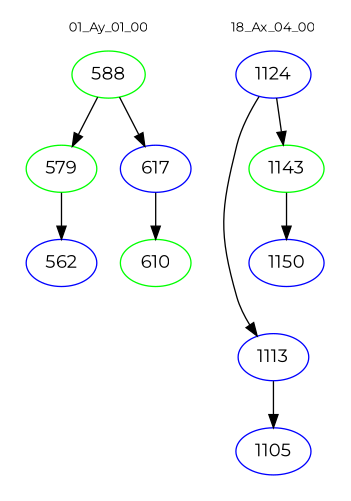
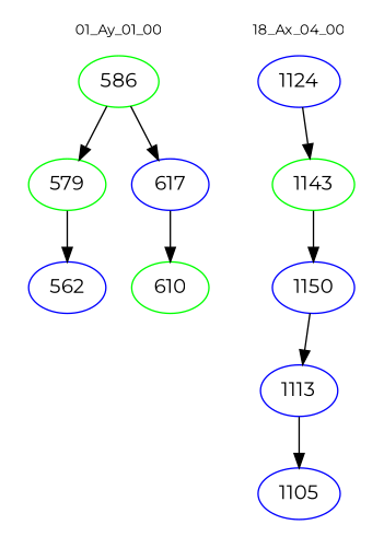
  digraph {
    fontname=Montserrat
    node [color=blue fontname=Montserrat]
    edge [color=black fontname=Montserrat]
-   n1 [color=green label=588]
+   n1 [color=green label=586]
    n2 [color=green label=579]
    n3 [label=617]
    n4 [label=562]
    n5 [color=green label=610]
    n6 [label=1124]
    n7 [label=1113]
    n8 [color=green label=1143]
    n9 [label=1105]
    n10 [label=1150]
    subgraph cluster_1 {
      color=white
      fontsize=10
      label="01_Ay_01_00"
      n1
      n2
      n3
      n4
      n5
    }
    subgraph cluster_2 {
      color=white
      fontsize=10
      label="18_Ax_04_00"
      n6
      n7
      n8
      n9
      n10
    }
    n1 -> n2
    n1 -> n3
    n2 -> n4
    n3 -> n5
-   n6 -> n7
+   n10 -> n7
    n6 -> n8
    n7 -> n9
    n8 -> n10
  }
